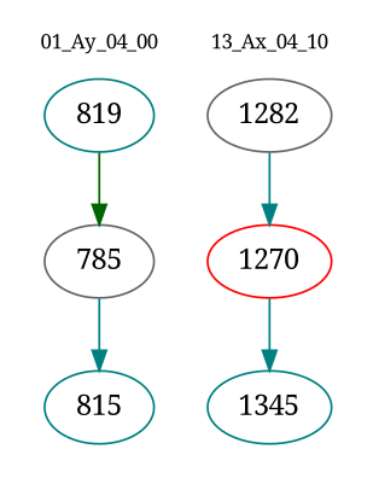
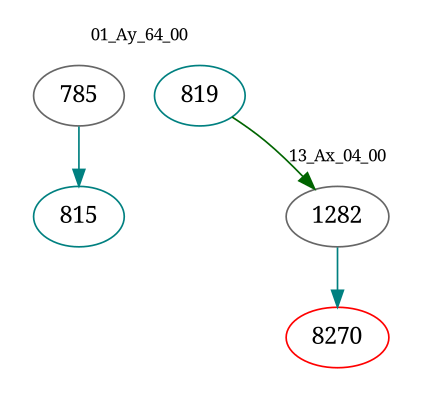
  digraph {
    fontname="Noto Serif"
    node [color=teal fontname="Noto Serif"]
    edge [color=teal fontname="Noto Serif"]
    n1 [label=819]
    n2 [color=gray40 label=785]
    n3 [label=815]
    n4 [color=gray40 label=1282]
-   n5 [color=red label=1270]
-   n6 [label=1345]
+   n5 [color=red label=8270]
    subgraph cluster_1 {
      color=white
      fontsize=10
-     label="01_Ay_04_00"
+     label="01_Ay_64_00"
      n1
      n2
      n3
    }
    subgraph cluster_2 {
      color=white
      fontsize=10
-     label="13_Ax_04_10"
+     label="13_Ax_04_00"
      n4
      n5
-     n6
    }
-   n1 -> n2 [color=darkgreen]
+   n1 -> n4 [color=darkgreen]
    n2 -> n3
    n4 -> n5
-   n5 -> n6
  }
